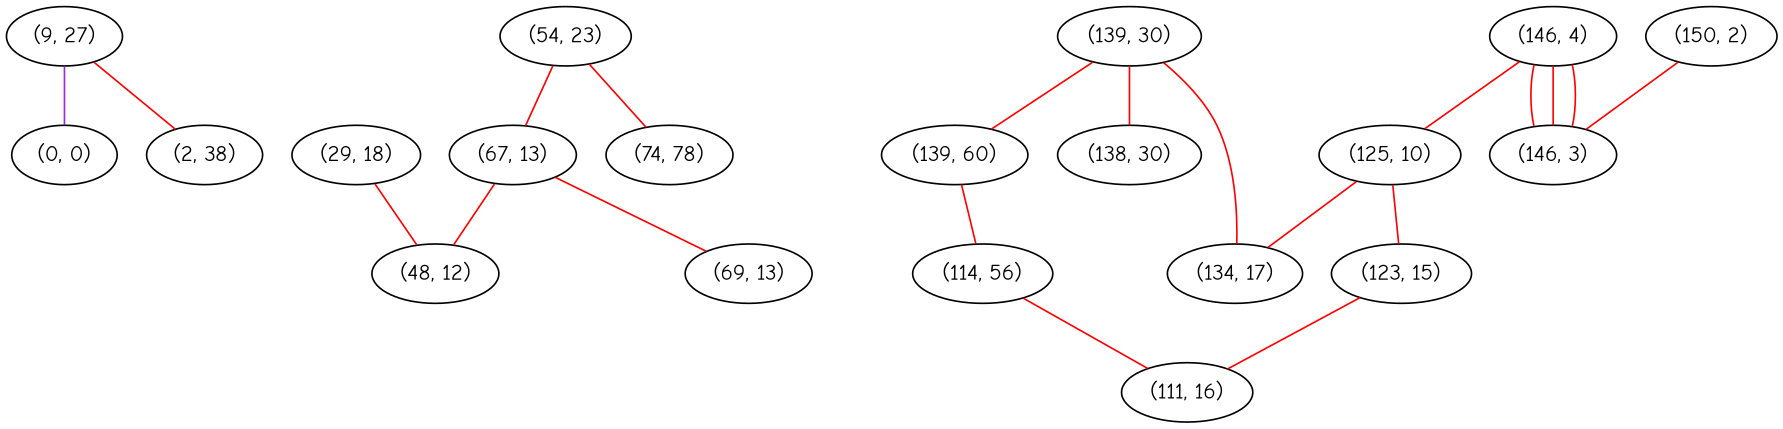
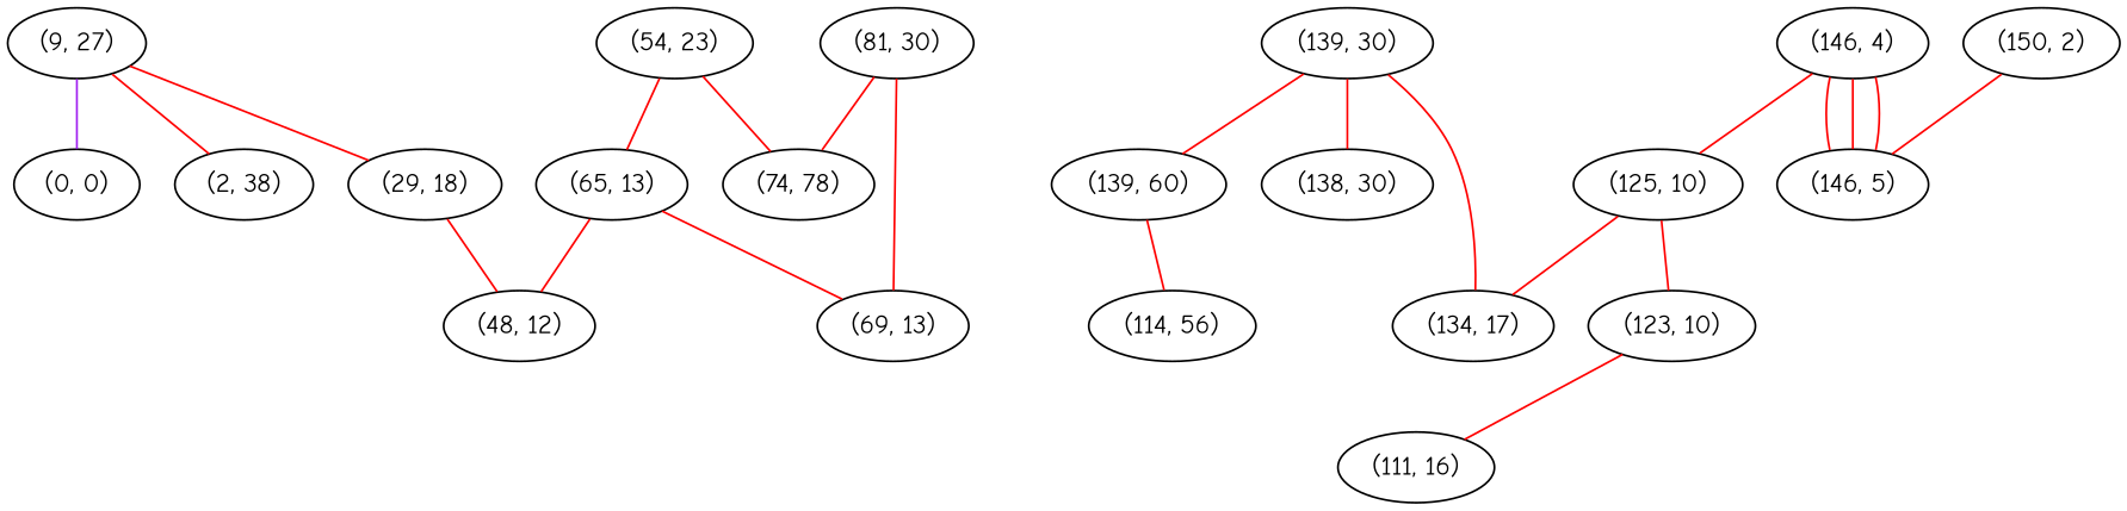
  graph {
    fontname="Comic Neue"
    node [fontname="Comic Neue"]
    edge [color=red fontname="Comic Neue" weight=1]
    "(9, 27)"
    "(0, 0)"
    "(2, 38)"
    "(29, 18)"
    "(48, 12)"
    "(54, 23)"
-   "(67, 13)"
+   "(67, 13)" [label="(65, 13)"]
    "(74, 78)"
    "(69, 13)"
    "(139, 30)"
    "(139, 60)"
    "(138, 30)"
    "(134, 17)"
    n14 [label="(114, 56)"]
    "(146, 4)"
    "(125, 10)"
-   "(146, 3)"
-   "(123, 10)" [label="(123, 15)"]
+   "(146, 3)" [label="(146, 5)"]
+   "(123, 10)"
    "(111, 16)"
    "(150, 2)"
+   "(81, 30)"
    "(9, 27)" -- "(0, 0)" [color=purple weight=4]
    "(9, 27)" -- "(2, 38)"
+   "(9, 27)" -- "(29, 18)"
    "(29, 18)" -- "(48, 12)"
    "(54, 23)" -- "(67, 13)"
    "(54, 23)" -- "(74, 78)"
    "(67, 13)" -- "(48, 12)"
    "(67, 13)" -- "(69, 13)"
    "(139, 30)" -- "(139, 60)"
    "(139, 30)" -- "(138, 30)"
    "(139, 30)" -- "(134, 17)"
    "(139, 60)" -- n14
-   n14 -- "(111, 16)"
    "(146, 4)" -- "(125, 10)"
    "(146, 4)" -- "(146, 3)"
    "(146, 4)" -- "(146, 3)"
    "(146, 4)" -- "(146, 3)"
    "(125, 10)" -- "(134, 17)"
    "(125, 10)" -- "(123, 10)"
    "(123, 10)" -- "(111, 16)"
    "(150, 2)" -- "(146, 3)"
+   "(81, 30)" -- "(74, 78)"
+   "(81, 30)" -- "(69, 13)"
  }
